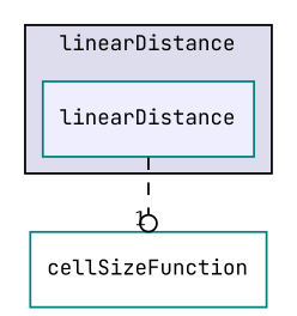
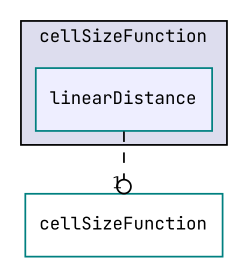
  digraph {
    compound=true
    fontname="JetBrains Mono"
    node [fontname="JetBrains Mono" fontsize=10 shape=box color=teal]
    n1 [fillcolor="#eeeeff" label=linearDistance pencolor=black style=filled]
    n2 [label=cellSizeFunction]
    subgraph cluster_1 {
      bgcolor="#ddddee"
      fontsize=10
-     label=linearDistance
+     label=cellSizeFunction
      pencolor=black
      n1
    }
    n1 -> n2 [headlabel=1 labeldistance=1.5 labelfontname=Helvetica labelfontsize=10 style=dashed arrowhead=odot fontname="JetBrains Mono"]
  }
